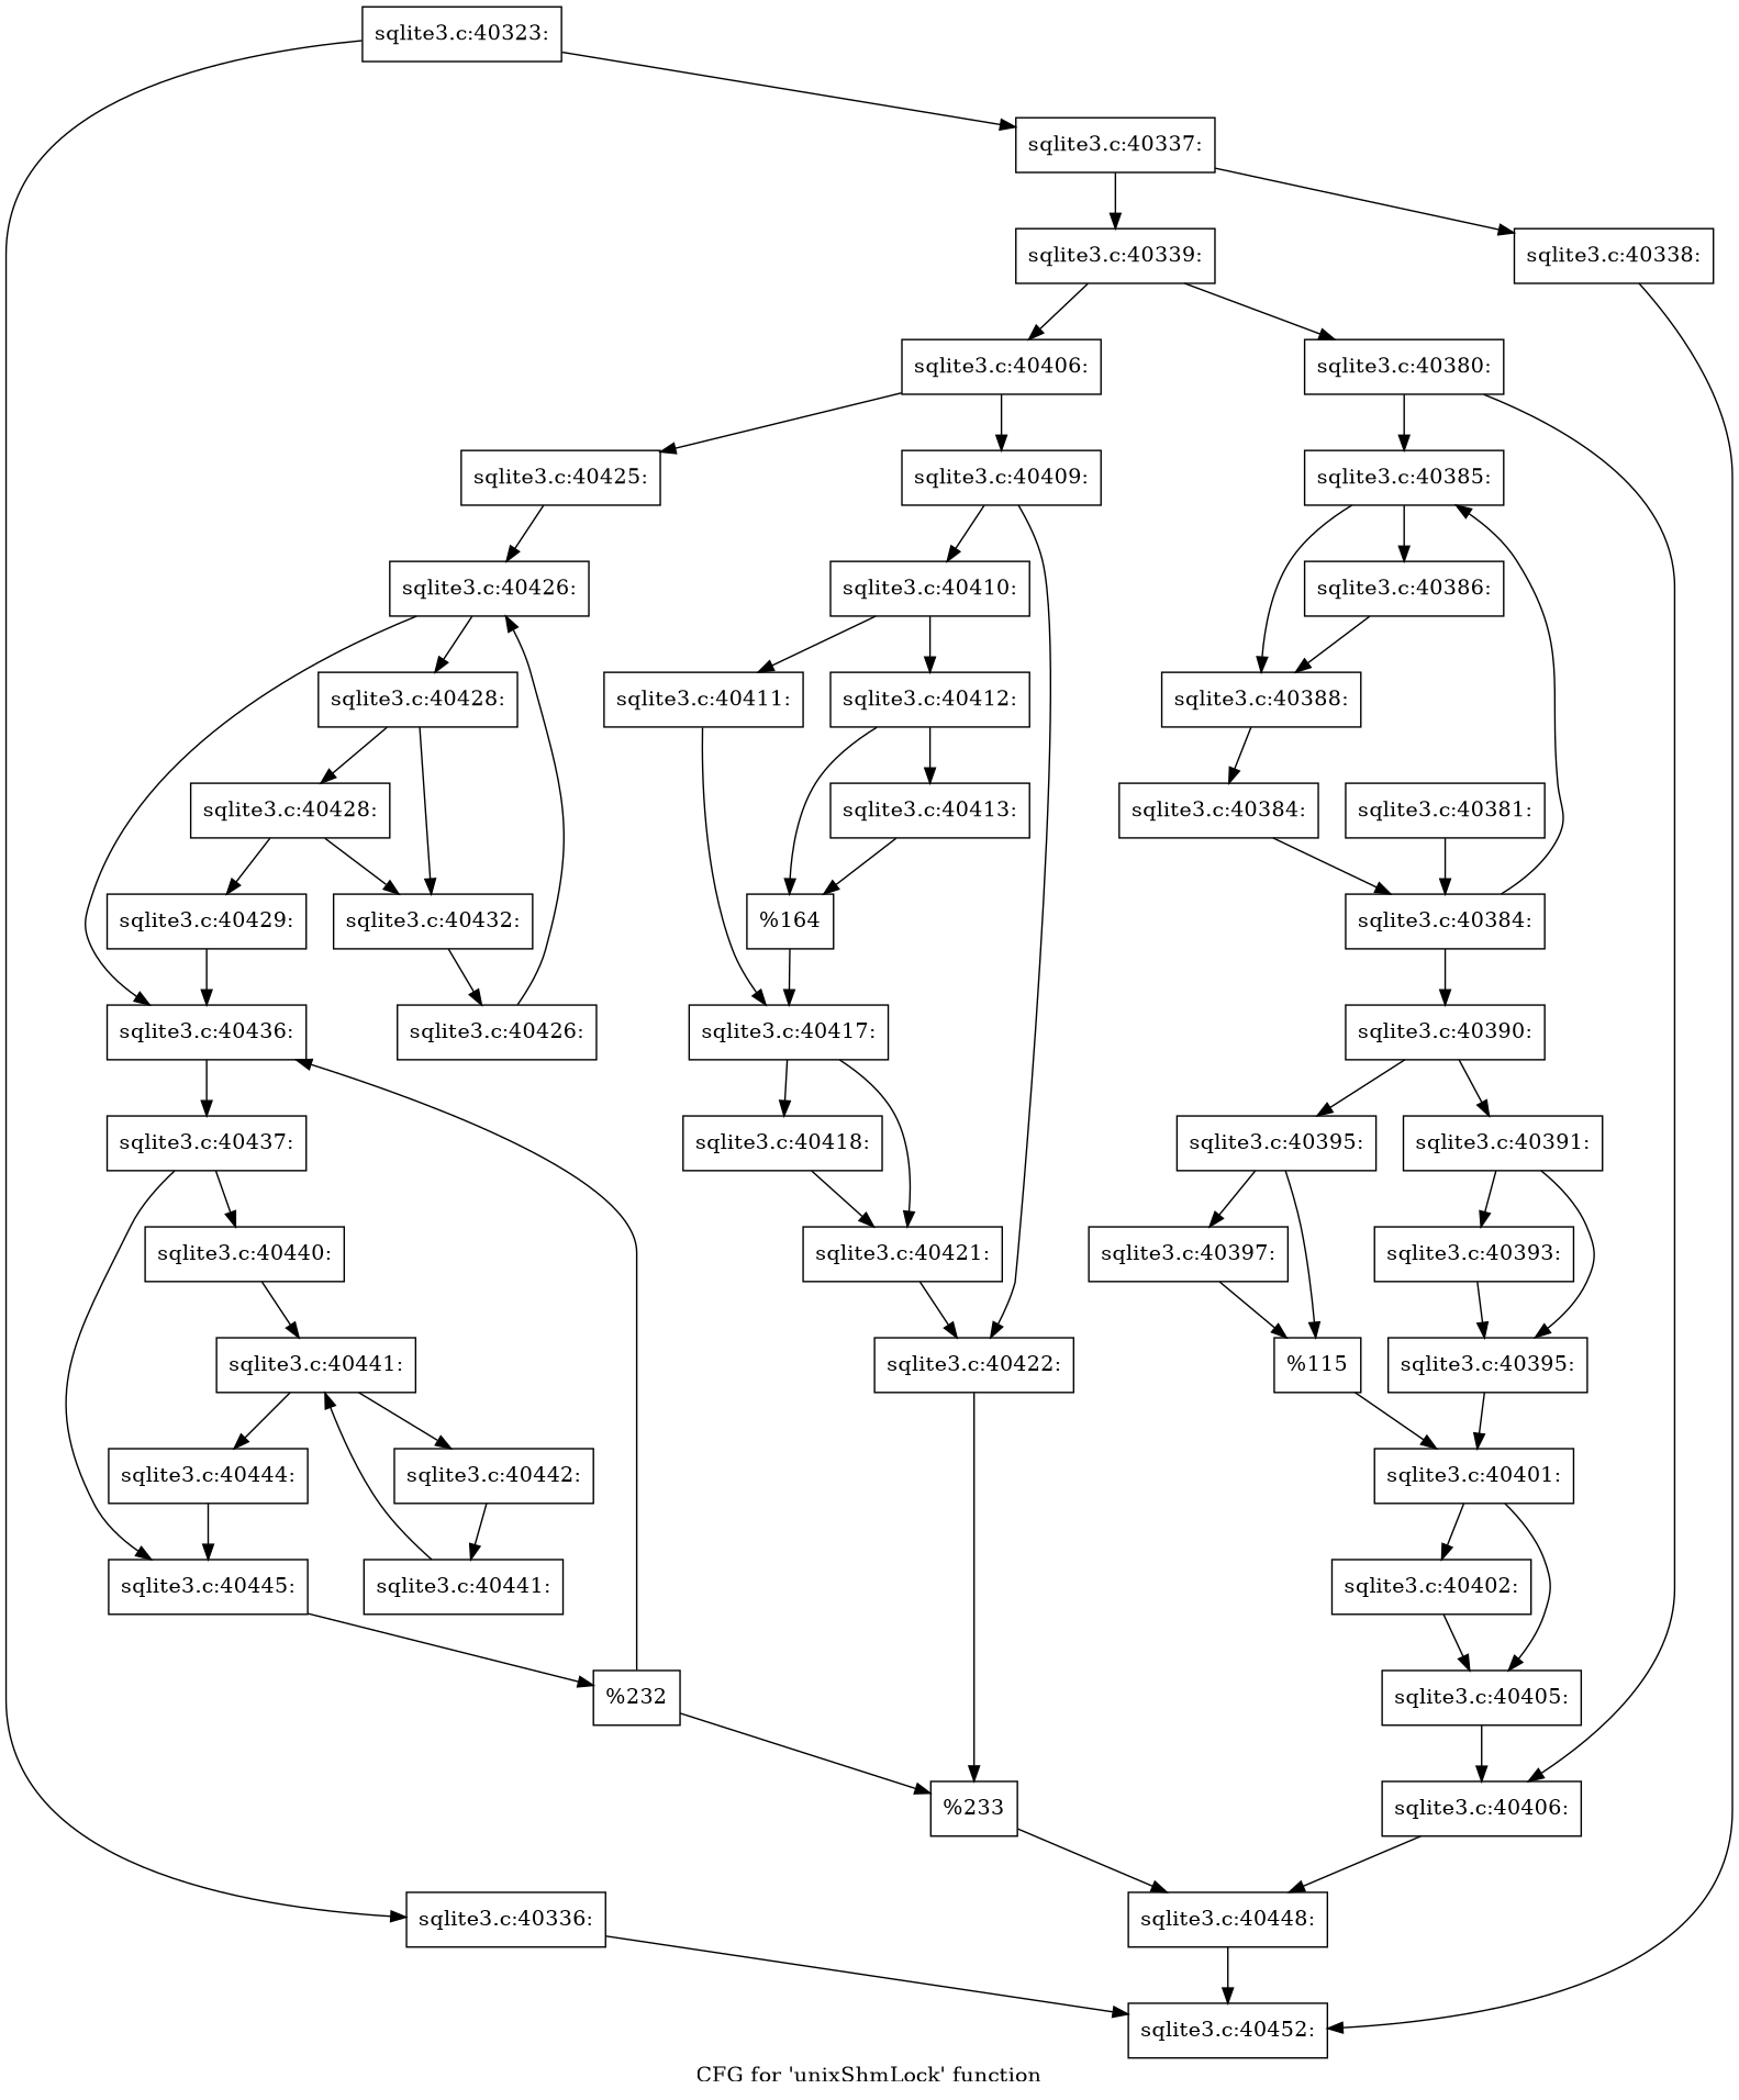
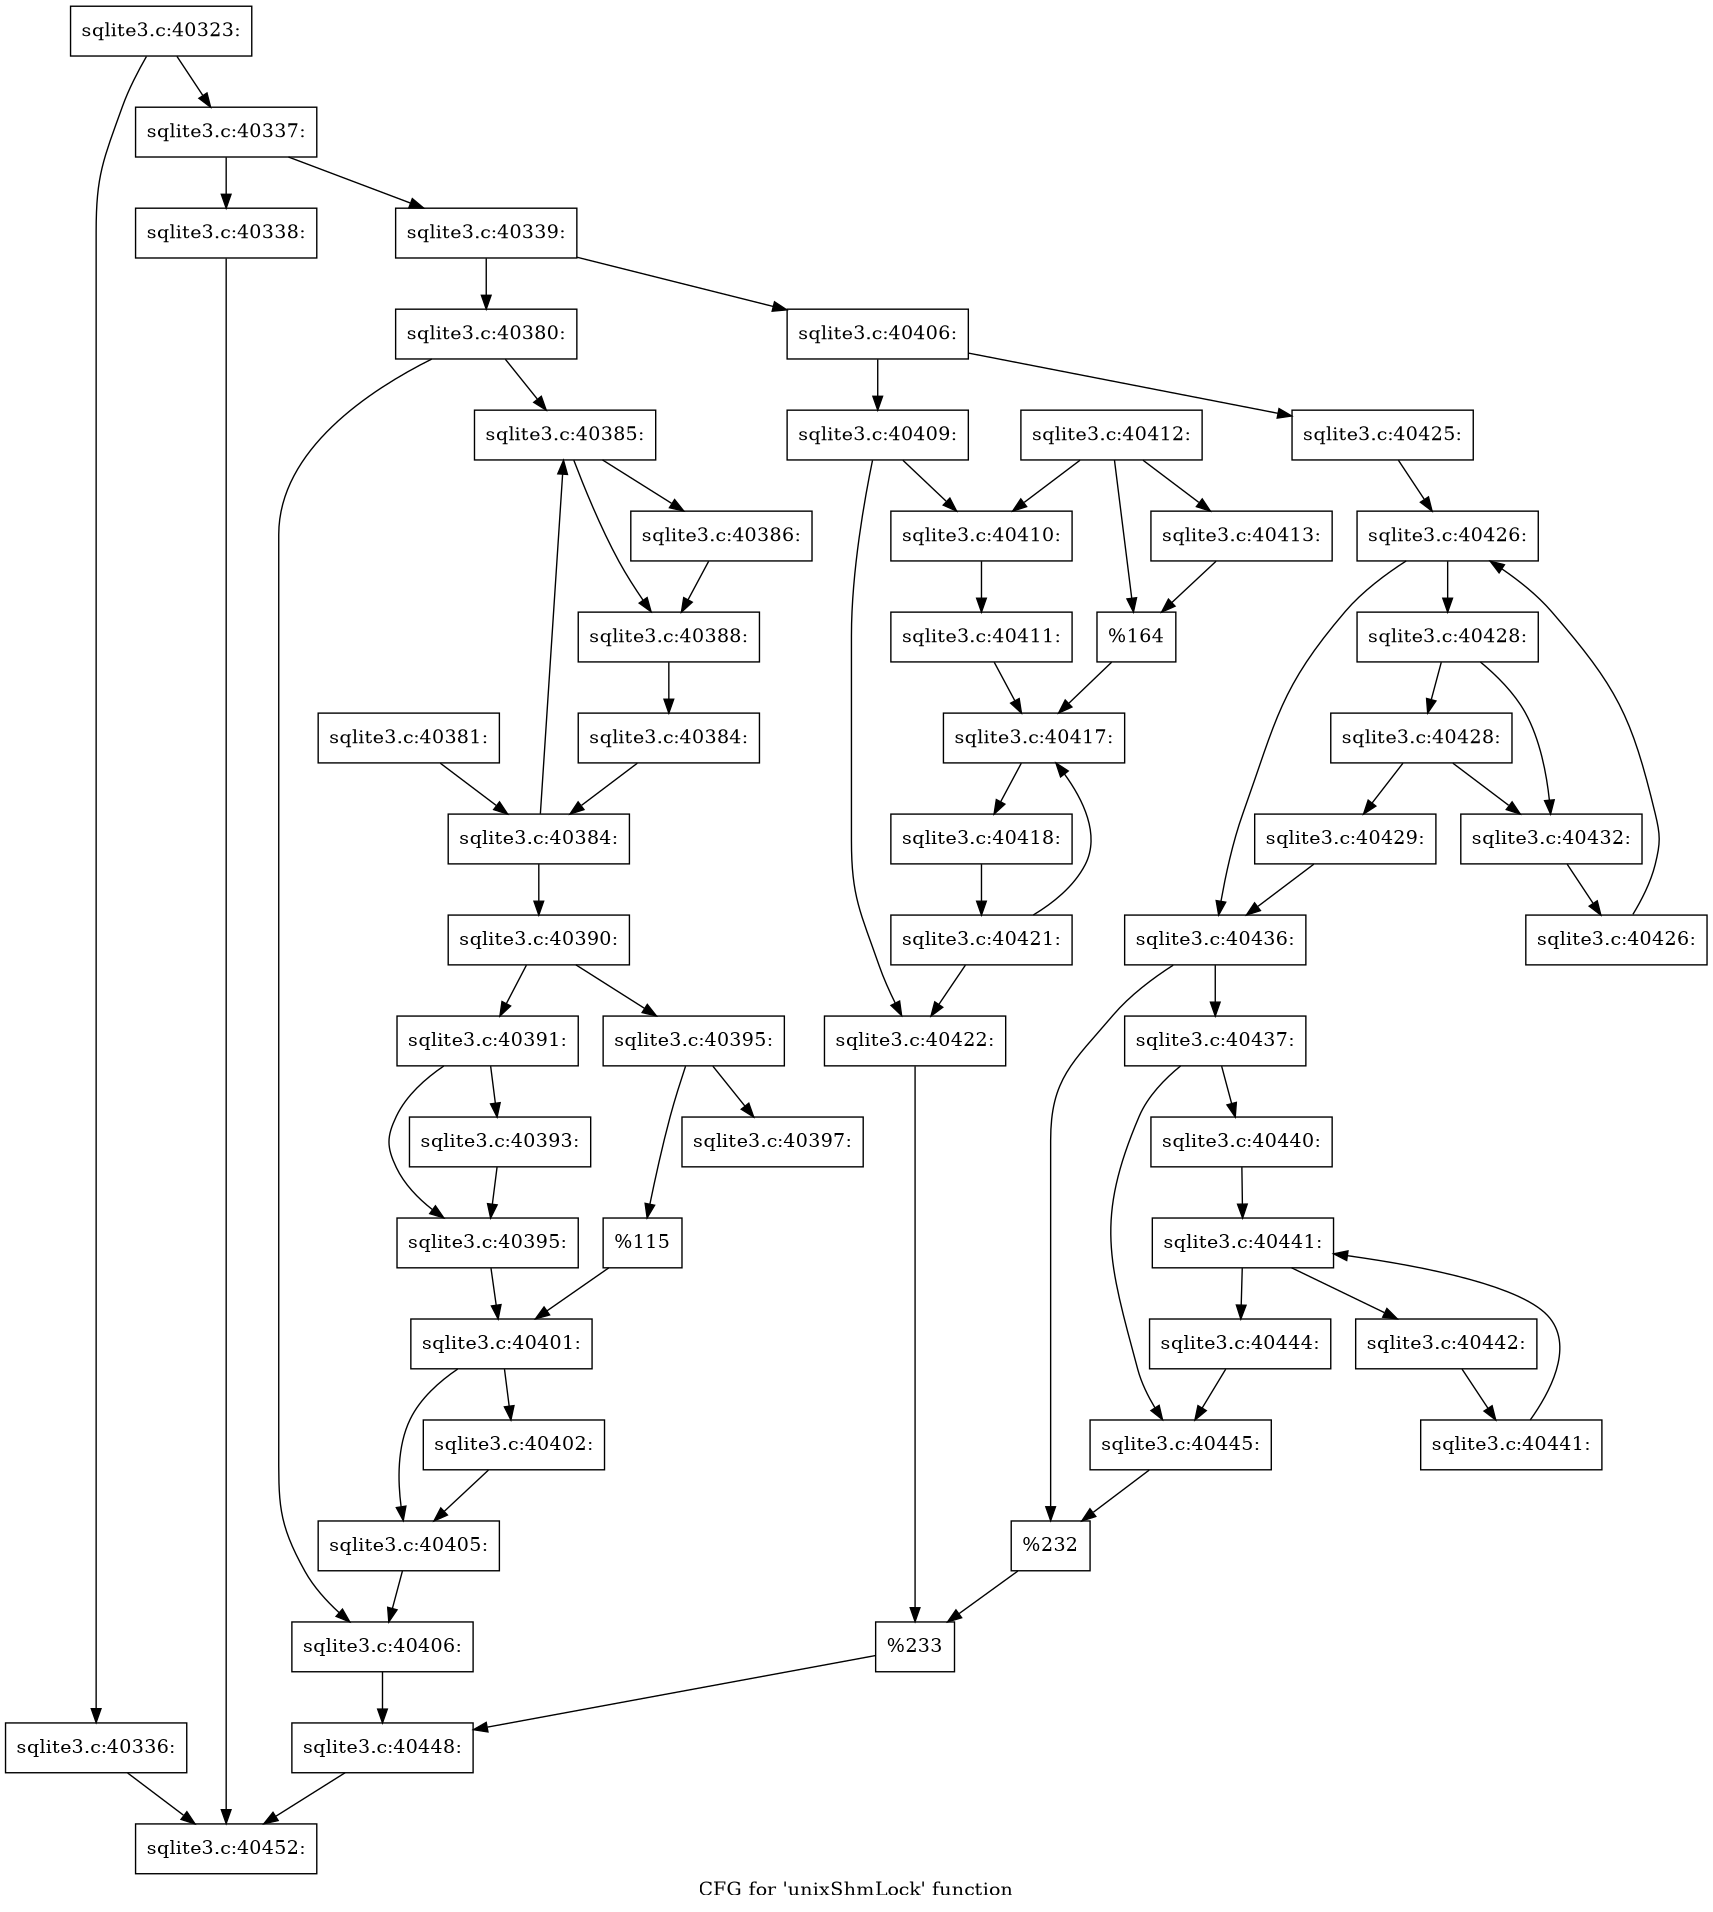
  digraph {
    label="CFG for 'unixShmLock' function"
    node [shape=record]
    n1 [label="{sqlite3.c:40323:}"]
    n2 [label="{sqlite3.c:40336:}"]
    n3 [label="{sqlite3.c:40337:}"]
    n4 [label="{sqlite3.c:40452:}"]
    n5 [label="{sqlite3.c:40338:}"]
    n6 [label="{sqlite3.c:40339:}"]
    n7 [label="{sqlite3.c:40380:}"]
    n8 [label="{sqlite3.c:40406:}"]
    n9 [label="{sqlite3.c:40406:}"]
    n10 [label="{sqlite3.c:40385:}"]
    n11 [label="{sqlite3.c:40409:}"]
    n12 [label="{sqlite3.c:40425:}"]
    n13 [label="{sqlite3.c:40381:}"]
    n14 [label="{sqlite3.c:40384:}"]
    n15 [label="{sqlite3.c:40448:}"]
    n16 [label="{sqlite3.c:40410:}"]
    n17 [label="{sqlite3.c:40422:}"]
    n18 [label="{sqlite3.c:40426:}"]
    n19 [label="{sqlite3.c:40390:}"]
    n20 [label="{sqlite3.c:40386:}"]
    n21 [label="{sqlite3.c:40388:}"]
    n22 [label="{sqlite3.c:40391:}"]
    n23 [label="{sqlite3.c:40395:}"]
    n24 [label="{sqlite3.c:40384:}"]
    n25 [label="{sqlite3.c:40393:}"]
    n26 [label="{sqlite3.c:40395:}"]
    n27 [label="{sqlite3.c:40397:}"]
    n28 [label="{%115}"]
    n29 [label="{sqlite3.c:40401:}"]
    n30 [label="{sqlite3.c:40402:}"]
    n31 [label="{sqlite3.c:40405:}"]
    n32 [label="{sqlite3.c:40411:}"]
    n33 [label="{sqlite3.c:40412:}"]
    n34 [label="{%233}"]
    n35 [label="{sqlite3.c:40428:}"]
    n36 [label="{sqlite3.c:40436:}"]
    n37 [label="{sqlite3.c:40417:}"]
    n38 [label="{sqlite3.c:40413:}"]
    n39 [label="{%164}"]
    n40 [label="{sqlite3.c:40418:}"]
    n41 [label="{sqlite3.c:40421:}"]
    n42 [label="{sqlite3.c:40428:}"]
    n43 [label="{sqlite3.c:40432:}"]
    n44 [label="{sqlite3.c:40437:}"]
    n45 [label="{%232}"]
    n46 [label="{sqlite3.c:40429:}"]
    n47 [label="{sqlite3.c:40426:}"]
    n48 [label="{sqlite3.c:40440:}"]
    n49 [label="{sqlite3.c:40445:}"]
    n50 [label="{sqlite3.c:40441:}"]
    n51 [label="{sqlite3.c:40442:}"]
    n52 [label="{sqlite3.c:40444:}"]
    n53 [label="{sqlite3.c:40441:}"]
    n1 -> n2
    n1 -> n3
    n2 -> n4
    n3 -> n5
    n3 -> n6
    n5 -> n4
    n6 -> n7
    n6 -> n8
    n7 -> n9
    n7 -> n10
    n8 -> n11
    n8 -> n12
    n9 -> n15
    n10 -> n20
    n10 -> n21
    n11 -> n16
    n11 -> n17
    n12 -> n18
    n13 -> n14
    n14 -> n10
    n14 -> n19
    n15 -> n4
    n16 -> n32
-   n16 -> n33
+   n33 -> n16
    n17 -> n34
    n18 -> n35
    n18 -> n36
    n19 -> n22
    n19 -> n23
    n20 -> n21
    n21 -> n24
    n22 -> n25
    n22 -> n26
    n23 -> n27
    n23 -> n28
    n24 -> n14
    n25 -> n26
    n26 -> n29
-   n27 -> n28
    n28 -> n29
    n29 -> n30
    n29 -> n31
    n30 -> n31
    n31 -> n9
    n32 -> n37
    n33 -> n38
    n33 -> n39
    n34 -> n15
    n35 -> n42
    n35 -> n43
    n36 -> n44
-   n45 -> n36
+   n36 -> n45
    n37 -> n40
-   n37 -> n41
+   n41 -> n37
    n38 -> n39
    n39 -> n37
    n40 -> n41
    n41 -> n17
    n42 -> n43
    n42 -> n46
    n43 -> n47
    n44 -> n48
    n44 -> n49
    n45 -> n34
    n46 -> n36
    n47 -> n18
    n48 -> n50
    n49 -> n45
    n50 -> n51
    n50 -> n52
    n51 -> n53
    n52 -> n49
    n53 -> n50
  }
